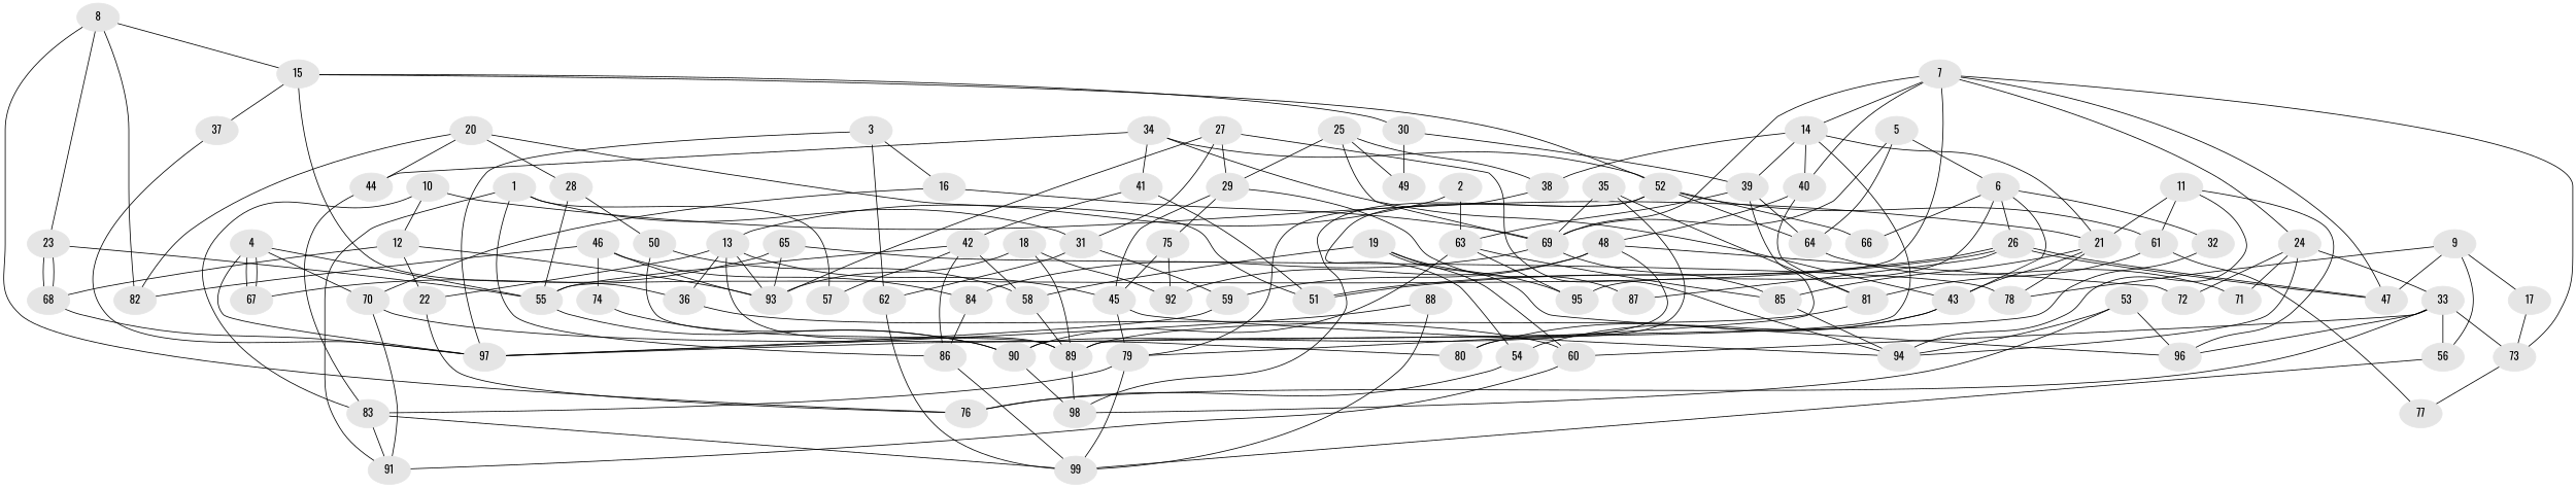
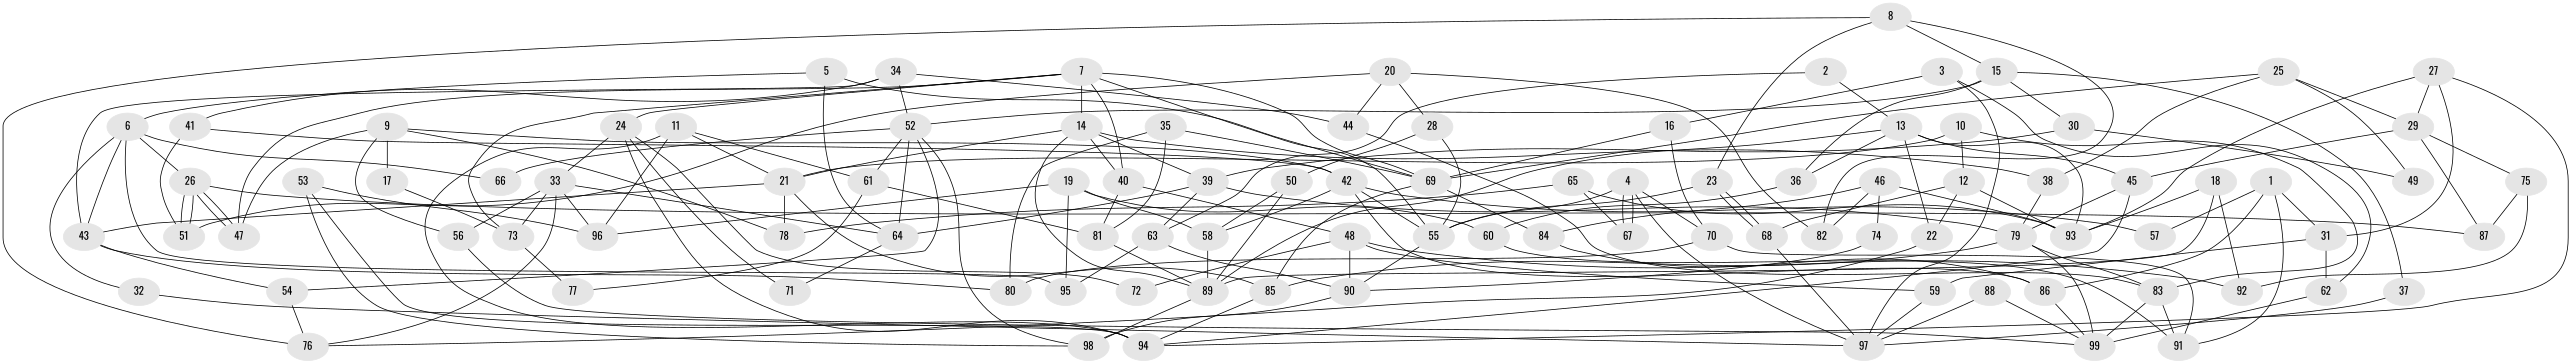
  graph {
    fontname=Oswald
    node [color=gray90 fontname=Oswald style=filled]
    edge [fontname=Oswald]
    1
    31
    57
    86
    91
    62
    59
    99
    2
    13
    63
    22
    93
    36
    45
    89
    95
    85
    90
    3
    16
    97
    70
    69
    4
    55
    67
    80
    5
    6
    64
    26
    32
    43
    66
    71
    84
    47
    51
    87
    54
    7
    14
    24
    40
    73
    21
    38
    39
    94
    33
    72
    81
    48
    77
    8
    15
    23
    76
    82
    30
    37
    52
    68
    9
    17
    42
    56
    78
    58
    10
    12
    83
    11
    61
    96
    60
    79
    98
    49
    18
    92
    19
    20
    28
    44
    50
    25
    29
    75
    27
    34
    41
    35
    46
    74
    53
    65
    88
    1 -- 31
    1 -- 57
    1 -- 86
    1 -- 91
    31 -- 62
    31 -- 59
    86 -- 99
    62 -- 99
    59 -- 97
    2 -- 13
    2 -- 63
    13 -- 22
    13 -- 93
    13 -- 36
    13 -- 45
    13 -- 89
    63 -- 95
-   63 -- 85
+   79 -- 85
    63 -- 90
    22 -- 76
    36 -- 60
    45 -- 94
    45 -- 79
    89 -- 98
    85 -- 94
    90 -- 98
    3 -- 62
    3 -- 16
    3 -- 97
    16 -- 70
    16 -- 69
    70 -- 91
    70 -- 80
    69 -- 85
    69 -- 84
    4 -- 97
    4 -- 70
    4 -- 55
    4 -- 67
    4 -- 67
    55 -- 90
    5 -- 69
    5 -- 6
    5 -- 64
    6 -- 95
    6 -- 26
    6 -- 32
    6 -- 43
    6 -- 66
    64 -- 71
    26 -- 47
    26 -- 47
    26 -- 51
    26 -- 51
    26 -- 87
    32 -- 97
    43 -- 80
    43 -- 54
    84 -- 86
    54 -- 76
    7 -- 69
    7 -- 55
    7 -- 47
    7 -- 14
    7 -- 24
    7 -- 40
    7 -- 73
    14 -- 89
    14 -- 40
    14 -- 21
    14 -- 38
    14 -- 39
    24 -- 71
    24 -- 94
    24 -- 33
    24 -- 72
    40 -- 81
    40 -- 48
    73 -- 77
    21 -- 85
    21 -- 43
    21 -- 78
    38 -- 79
    39 -- 63
    39 -- 64
    39 -- 79
    33 -- 73
    33 -- 76
    33 -- 56
    33 -- 96
-   33 -- 60
+   33 -- 64
    81 -- 89
    48 -- 59
    48 -- 90
    48 -- 72
    48 -- 92
    8 -- 15
    8 -- 23
    8 -- 76
    8 -- 82
    15 -- 36
    15 -- 30
    15 -- 37
    15 -- 52
    23 -- 55
    23 -- 68
    23 -- 68
    30 -- 39
    30 -- 49
    37 -- 97
    52 -- 64
    52 -- 66
    52 -- 54
    52 -- 61
    52 -- 98
    68 -- 97
    9 -- 47
    9 -- 17
+   9 -- 42
    9 -- 56
    9 -- 78
    17 -- 73
    42 -- 57
    42 -- 86
    42 -- 55
    42 -- 58
    56 -- 99
    58 -- 89
    10 -- 21
    10 -- 12
    10 -- 83
    12 -- 22
    12 -- 93
    12 -- 68
    83 -- 91
    83 -- 99
    11 -- 21
    11 -- 94
    11 -- 61
    11 -- 96
    61 -- 81
    61 -- 77
    60 -- 91
    79 -- 99
    79 -- 83
    18 -- 93
    18 -- 89
    18 -- 92
    19 -- 95
    19 -- 58
    19 -- 96
    19 -- 60
    20 -- 51
    20 -- 82
    20 -- 28
    20 -- 44
    28 -- 55
    28 -- 50
    44 -- 83
    50 -- 89
    50 -- 58
    25 -- 69
    25 -- 38
    25 -- 49
    25 -- 29
    29 -- 45
    29 -- 87
    29 -- 75
-   75 -- 45
+   75 -- 87
    75 -- 92
    27 -- 31
    27 -- 93
    27 -- 94
    27 -- 29
    34 -- 43
    34 -- 52
    34 -- 44
    34 -- 41
    41 -- 51
    41 -- 42
    35 -- 69
    35 -- 80
    35 -- 81
    46 -- 93
    46 -- 84
    46 -- 82
    46 -- 74
    74 -- 90
    53 -- 94
    53 -- 96
    53 -- 98
    65 -- 93
    65 -- 67
    65 -- 78
    88 -- 99
    88 -- 97
  }
